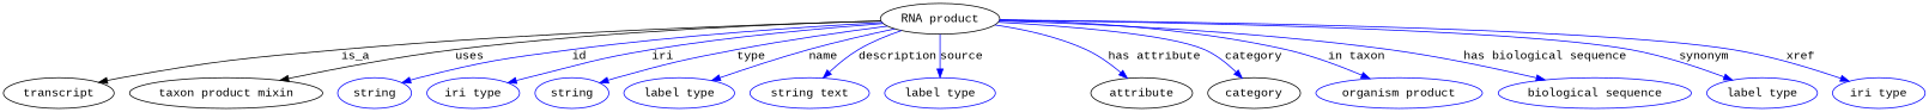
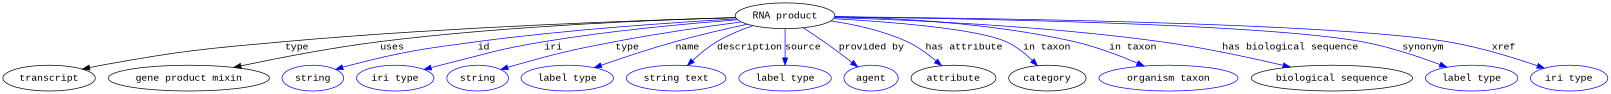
  digraph {
    fontname="Liberation Mono"
    node [fontname="Liberation Mono" color=blue]
    edge [fontname="Liberation Mono" color=blue style=solid]
    n1 [height=0.5 label="RNA product" width=1.6249 color=""]
    transcript [height=0.5 width=1.2277 color=""]
-   "gene product mixin" [height=0.5 width=2.2206 label="taxon product mixin" color=""]
+   "gene product mixin" [height=0.5 width=2.2206 color=""]
    n4 [height=0.5 label=string width=0.84854]
    n5 [height=0.5 label="iri type" width=1.011]
    n6 [height=0.5 label=string width=0.84854]
    n7 [height=0.5 label="label type" width=1.2638]
    n8 [height=0.5 label="string text" width=1.6068]
    n9 [height=0.5 label="label type" width=1.2638]
+   n10 [height=0.5 label=agent width=0.83048]
    n11 [color=black height=0.5 label=attribute width=1.1193]
    category [height=0.5 width=1.1374 color=""]
-   n13 [height=0.5 label="organism product" width=1.8234]
-   n14 [height=0.5 label="biological sequence" width=2.2387]
+   n13 [height=0.5 label="organism taxon" width=1.8234]
+   n14 [color=black height=0.5 label="biological sequence" width=2.2387]
    n15 [height=0.5 label="label type" width=1.2638]
    n16 [height=0.5 label="iri type" width=1.011]
-   n1 -> transcript [label=is_a color="" style=""]
+   n1 -> transcript [label=type color="" style=""]
    n1 -> "gene product mixin" [label=uses color="" style=""]
    n1 -> n4 [label=id]
    n1 -> n5 [label=iri]
    n1 -> n6 [label=type]
    n1 -> n7 [label=name]
    n1 -> n8 [label=description]
    n1 -> n9 [label=source]
+   n1 -> n10 [label="provided by"]
    n1 -> n11 [label="has attribute"]
-   n1 -> category [label=category]
+   n1 -> category [label="in taxon"]
    n1 -> n13 [label="in taxon"]
    n1 -> n14 [label="has biological sequence"]
    n1 -> n15 [label=synonym]
    n1 -> n16 [label=xref]
  }
